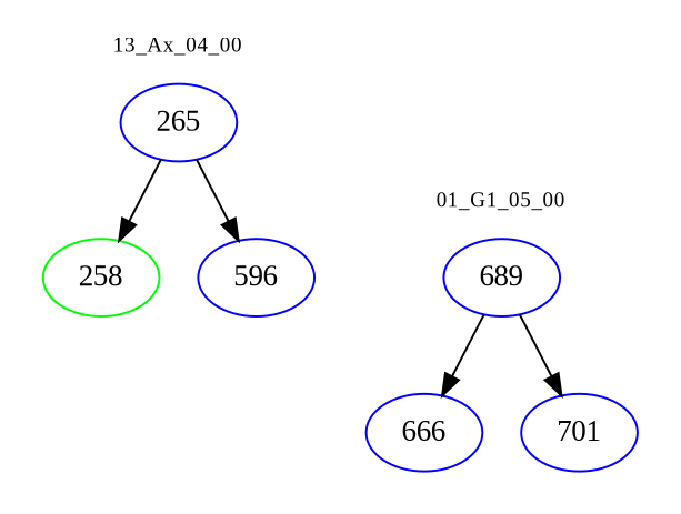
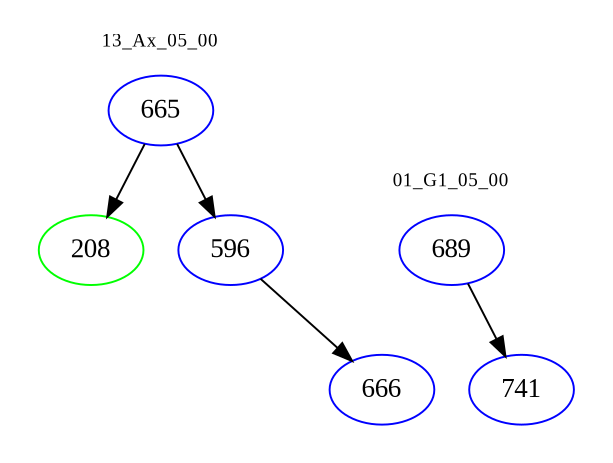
  digraph {
    fontname="Liberation Serif"
    node [color=blue fontname="Liberation Serif"]
    edge [color=black fontname="Liberation Serif"]
-   n1 [label=265]
-   n2 [color=green label=258]
+   n1 [label=665]
+   n2 [color=green label=208]
    n3 [label=596]
    n4 [label=689]
    n5 [label=666]
-   n6 [label=701]
+   n6 [label=741]
    subgraph cluster_1 {
      color=white
      fontsize=10
-     label="13_Ax_04_00"
+     label="13_Ax_05_00"
      n1
      n2
      n3
    }
    subgraph cluster_2 {
      color=white
      fontsize=10
      label="01_G1_05_00"
      n4
      n5
      n6
    }
    n1 -> n2
    n1 -> n3
-   n4 -> n5
+   n3 -> n5
    n4 -> n6
  }
